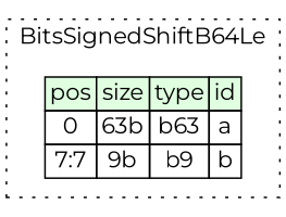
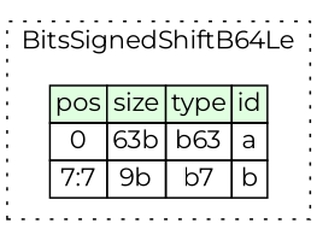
  digraph {
    rankdir=LR
    fontname=Montserrat
-   n1 [label=<<TABLE BORDER="0" CELLBORDER="1" CELLSPACING="0"> 			<TR><TD BGCOLOR="#E0FFE0">pos</TD><TD BGCOLOR="#E0FFE0">size</TD><TD BGCOLOR="#E0FFE0">type</TD><TD BGCOLOR="#E0FFE0">id</TD></TR> 			<TR><TD PORT="a_pos">0</TD><TD PORT="a_size">63b</TD><TD>b63</TD><TD PORT="a_type">a</TD></TR> 			<TR><TD PORT="b_pos">7:7</TD><TD PORT="b_size">9b</TD><TD>b9</TD><TD PORT="b_type">b</TD></TR> 		</TABLE>> shape=plaintext fontname=Montserrat]
+   n1 [label=<<TABLE BORDER="0" CELLBORDER="1" CELLSPACING="0"> 			<TR><TD BGCOLOR="#E0FFE0">pos</TD><TD BGCOLOR="#E0FFE0">size</TD><TD BGCOLOR="#E0FFE0">type</TD><TD BGCOLOR="#E0FFE0">id</TD></TR> 			<TR><TD PORT="a_pos">0</TD><TD PORT="a_size">63b</TD><TD>b63</TD><TD PORT="a_type">a</TD></TR> 			<TR><TD PORT="b_pos">7:7</TD><TD PORT="b_size">9b</TD><TD>b7</TD><TD PORT="b_type">b</TD></TR> 		</TABLE>> shape=plaintext fontname=Montserrat]
    subgraph cluster_1 {
      label=BitsSignedShiftB64Le
      style=dotted
      n1
    }
  }
